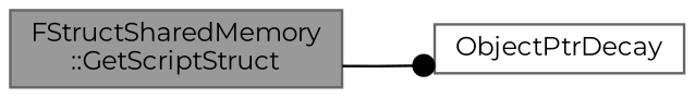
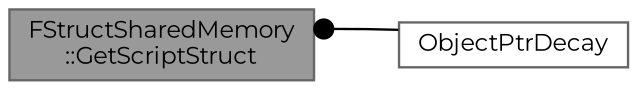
  digraph {
    rankdir=LR
    fontname=Montserrat
    node [fontname=Montserrat fontsize=10 shape=box style=filled]
    n1 [color=gray40 fillcolor=grey60 fontcolor=black height=0.2 label="FStructSharedMemory\l::GetScriptStruct" width=0.4]
    n2 [color=grey40 fillcolor=white height=0.2 label=ObjectPtrDecay width=0.4]
-   n1 -> n2 [color=black fontname=Montserrat fontsize=10 labelfontname=Helvetica labelfontsize=10 style=solid arrowhead=dot]
+   n2 -> n1 [color=black fontname=Montserrat fontsize=10 labelfontname=Helvetica labelfontsize=10 style=solid arrowhead=dot]
  }
